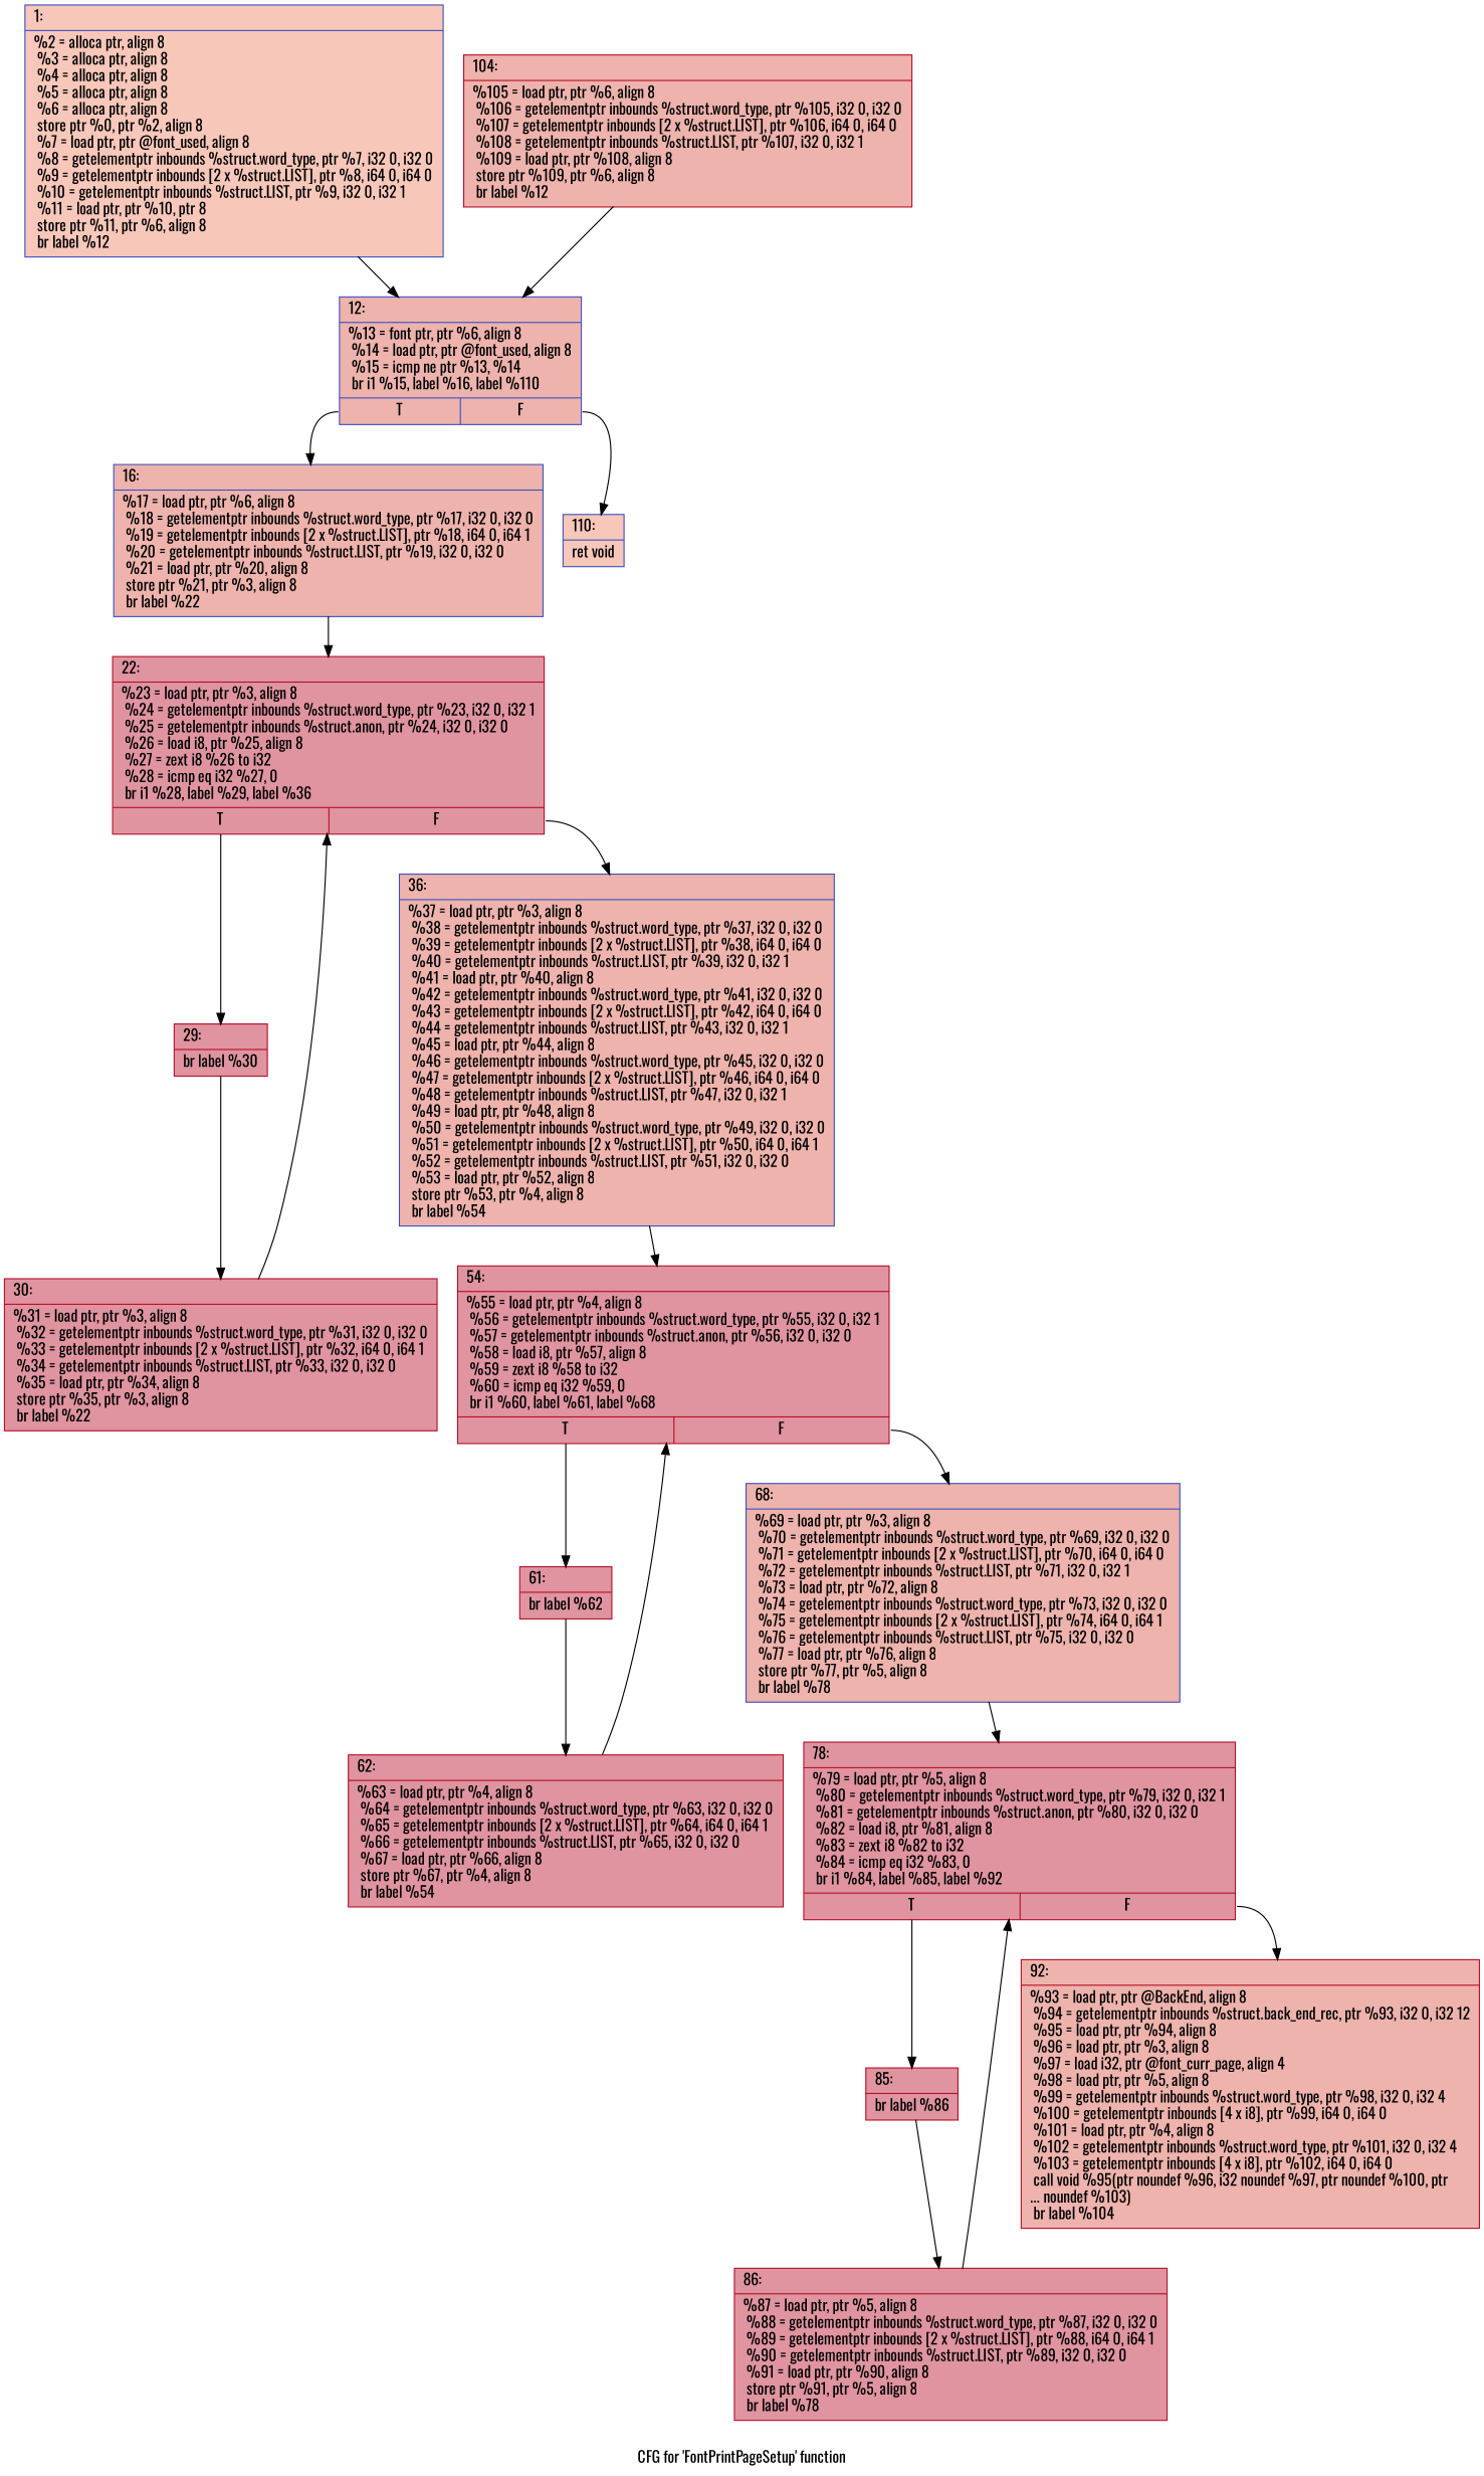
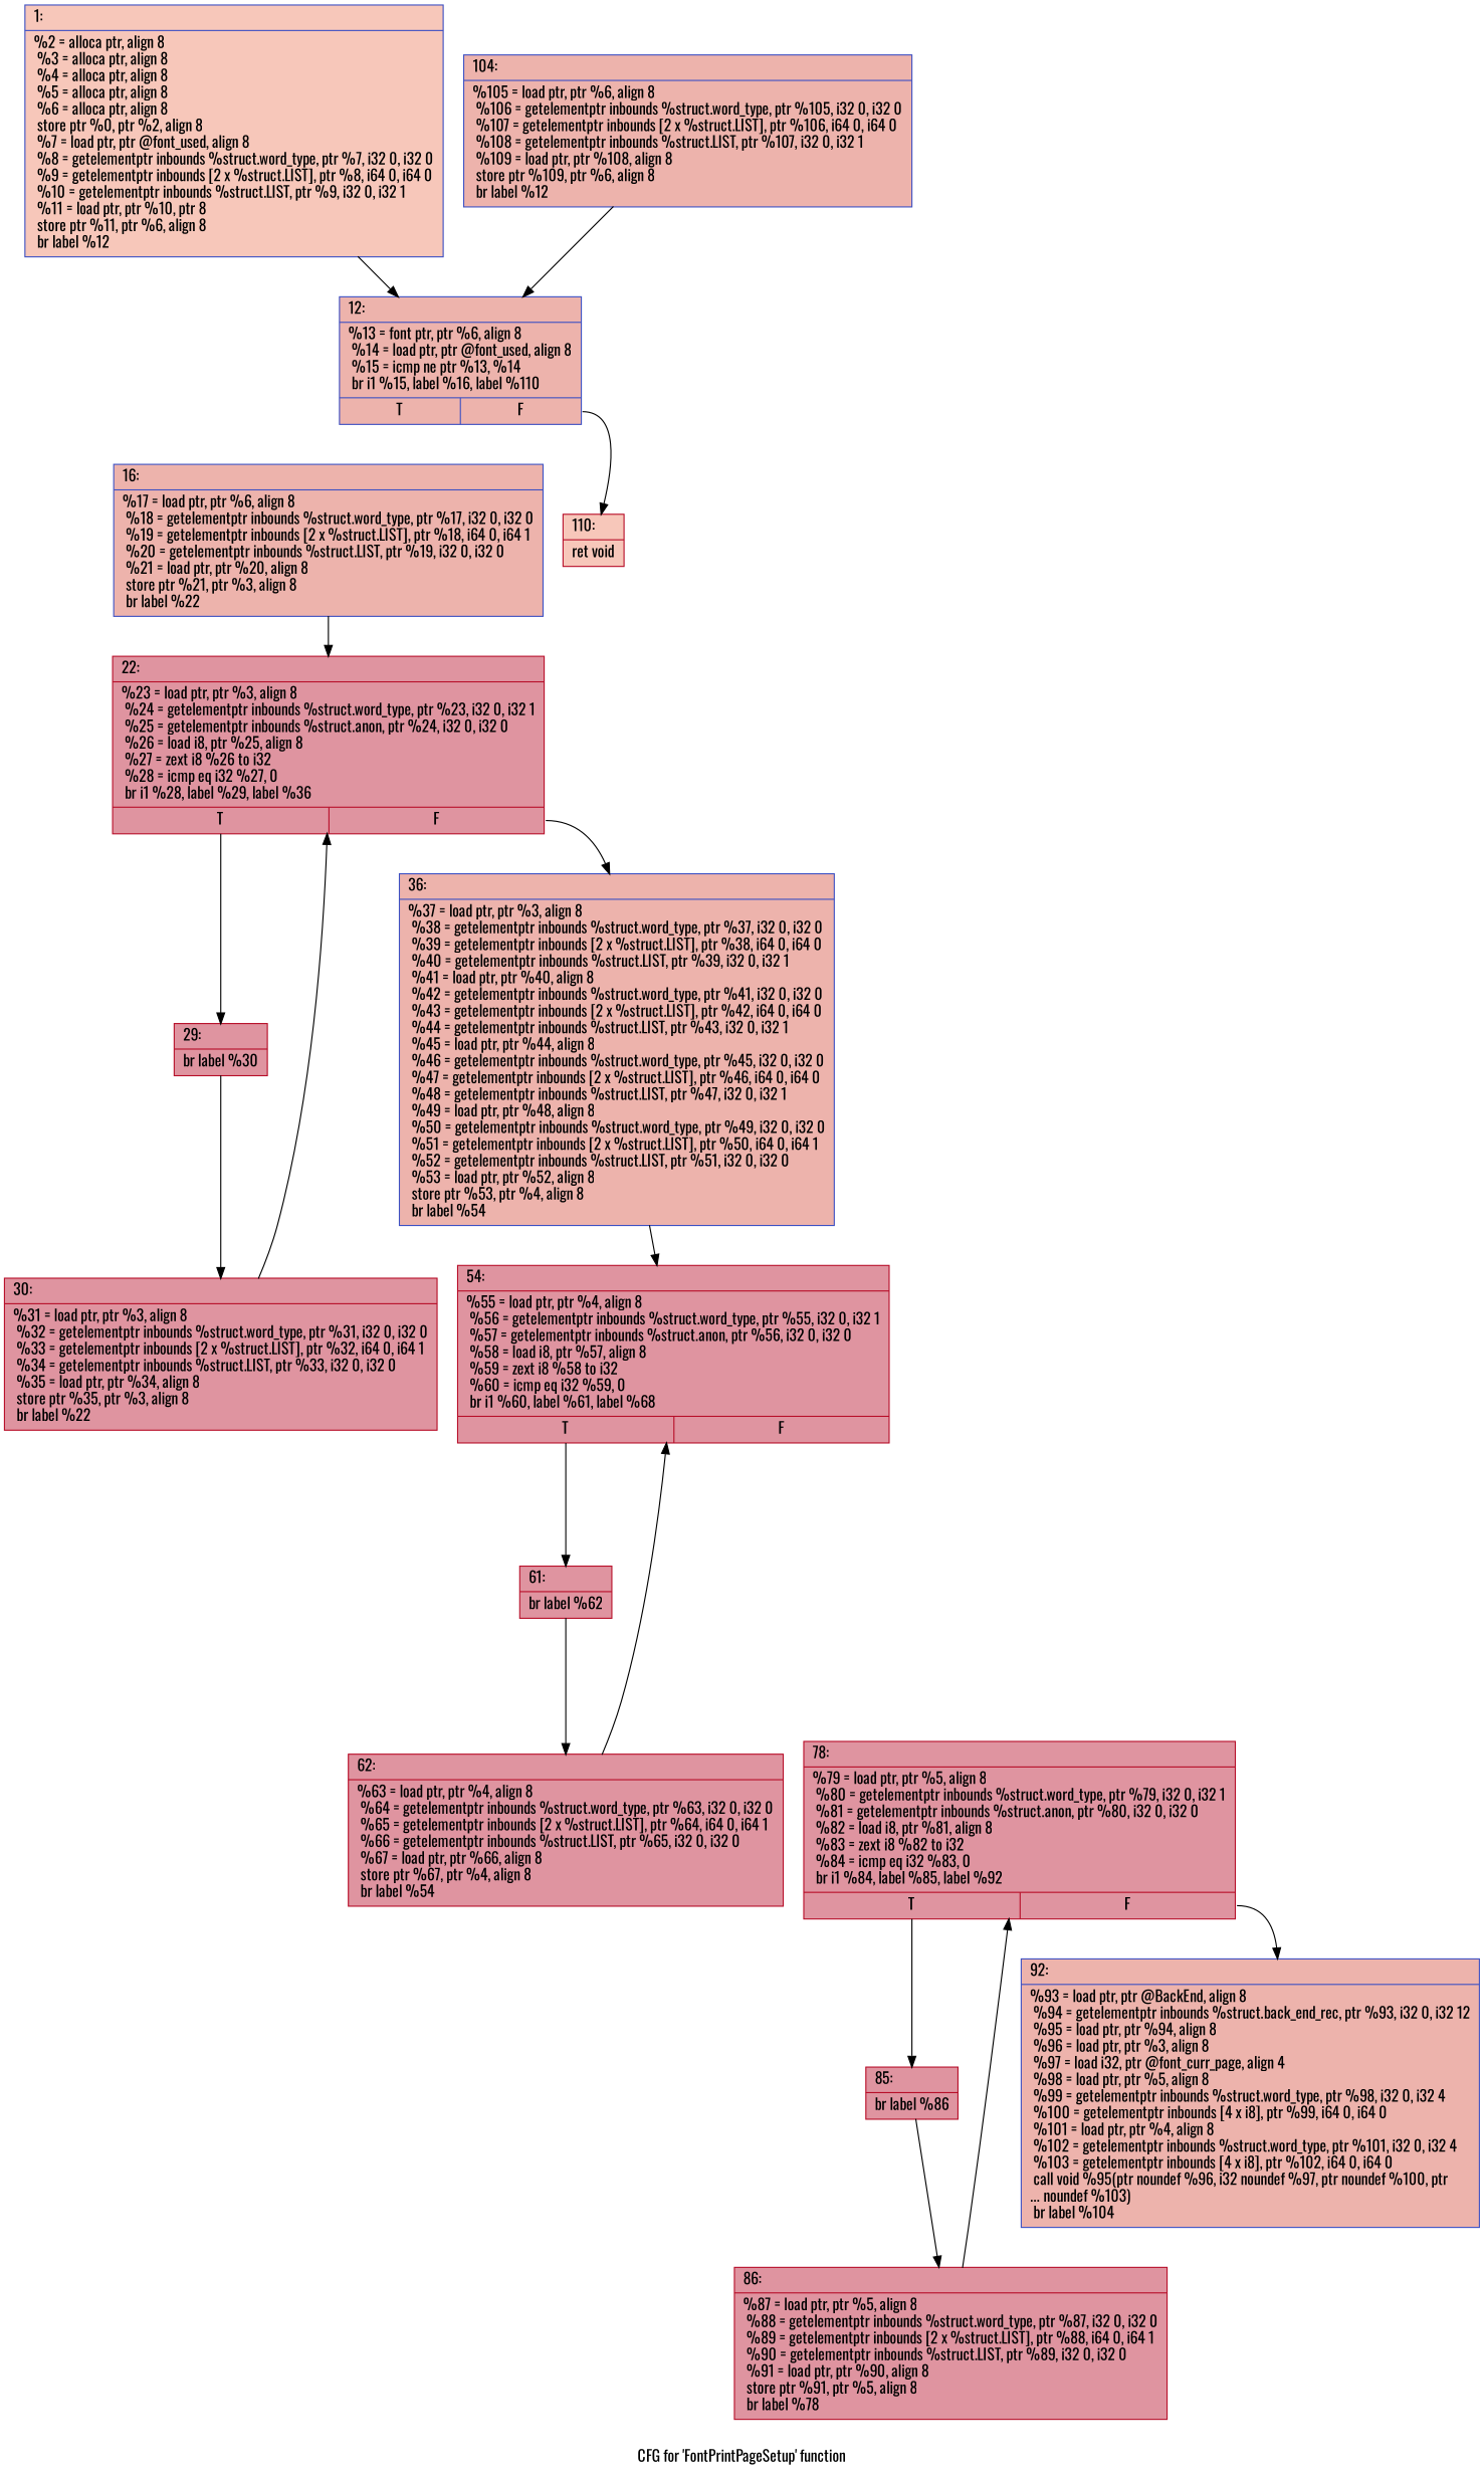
  digraph {
    fontname=Oswald
    label="CFG for 'FontPrintPageSetup' function"
    node [color="#b70d28ff" fillcolor="#b70d2870" fontname=Oswald shape=record style=filled]
    edge [fontname=Oswald]
    n1 [color="#3d50c3ff" fillcolor="#ec7f6370" label="{1:\l|  %2 = alloca ptr, align 8\l  %3 = alloca ptr, align 8\l  %4 = alloca ptr, align 8\l  %5 = alloca ptr, align 8\l  %6 = alloca ptr, align 8\l  store ptr %0, ptr %2, align 8\l  %7 = load ptr, ptr @font_used, align 8\l  %8 = getelementptr inbounds %struct.word_type, ptr %7, i32 0, i32 0\l  %9 = getelementptr inbounds [2 x %struct.LIST], ptr %8, i64 0, i64 0\l  %10 = getelementptr inbounds %struct.LIST, ptr %9, i32 0, i32 1\l  %11 = load ptr, ptr %10, ptr 8\l  store ptr %11, ptr %6, align 8\l  br label %12\l}"]
    n2 [color="#3d50c3ff" fillcolor="#d6524470" label="{12:\l|  %13 = font ptr, ptr %6, align 8\l  %14 = load ptr, ptr @font_used, align 8\l  %15 = icmp ne ptr %13, %14\l  br i1 %15, label %16, label %110\l|{<s0>T|<s1>F}}"]
    n3 [color="#3d50c3ff" fillcolor="#d6524470" label="{16:\l|  %17 = load ptr, ptr %6, align 8\l  %18 = getelementptr inbounds %struct.word_type, ptr %17, i32 0, i32 0\l  %19 = getelementptr inbounds [2 x %struct.LIST], ptr %18, i64 0, i64 1\l  %20 = getelementptr inbounds %struct.LIST, ptr %19, i32 0, i32 0\l  %21 = load ptr, ptr %20, align 8\l  store ptr %21, ptr %3, align 8\l  br label %22\l}"]
-   n4 [color="#3d50c3ff" fillcolor="#ec7f6370" label="{110:\l|  ret void\l}"]
+   n4 [fillcolor="#ec7f6370" label="{110:\l|  ret void\l}"]
    n5 [label="{22:\l|  %23 = load ptr, ptr %3, align 8\l  %24 = getelementptr inbounds %struct.word_type, ptr %23, i32 0, i32 1\l  %25 = getelementptr inbounds %struct.anon, ptr %24, i32 0, i32 0\l  %26 = load i8, ptr %25, align 8\l  %27 = zext i8 %26 to i32\l  %28 = icmp eq i32 %27, 0\l  br i1 %28, label %29, label %36\l|{<s0>T|<s1>F}}"]
    n6 [label="{29:\l|  br label %30\l}"]
    n7 [color="#3d50c3ff" fillcolor="#d6524470" label="{36:\l|  %37 = load ptr, ptr %3, align 8\l  %38 = getelementptr inbounds %struct.word_type, ptr %37, i32 0, i32 0\l  %39 = getelementptr inbounds [2 x %struct.LIST], ptr %38, i64 0, i64 0\l  %40 = getelementptr inbounds %struct.LIST, ptr %39, i32 0, i32 1\l  %41 = load ptr, ptr %40, align 8\l  %42 = getelementptr inbounds %struct.word_type, ptr %41, i32 0, i32 0\l  %43 = getelementptr inbounds [2 x %struct.LIST], ptr %42, i64 0, i64 0\l  %44 = getelementptr inbounds %struct.LIST, ptr %43, i32 0, i32 1\l  %45 = load ptr, ptr %44, align 8\l  %46 = getelementptr inbounds %struct.word_type, ptr %45, i32 0, i32 0\l  %47 = getelementptr inbounds [2 x %struct.LIST], ptr %46, i64 0, i64 0\l  %48 = getelementptr inbounds %struct.LIST, ptr %47, i32 0, i32 1\l  %49 = load ptr, ptr %48, align 8\l  %50 = getelementptr inbounds %struct.word_type, ptr %49, i32 0, i32 0\l  %51 = getelementptr inbounds [2 x %struct.LIST], ptr %50, i64 0, i64 1\l  %52 = getelementptr inbounds %struct.LIST, ptr %51, i32 0, i32 0\l  %53 = load ptr, ptr %52, align 8\l  store ptr %53, ptr %4, align 8\l  br label %54\l}"]
    n8 [label="{30:\l|  %31 = load ptr, ptr %3, align 8\l  %32 = getelementptr inbounds %struct.word_type, ptr %31, i32 0, i32 0\l  %33 = getelementptr inbounds [2 x %struct.LIST], ptr %32, i64 0, i64 1\l  %34 = getelementptr inbounds %struct.LIST, ptr %33, i32 0, i32 0\l  %35 = load ptr, ptr %34, align 8\l  store ptr %35, ptr %3, align 8\l  br label %22\l}"]
    n9 [label="{54:\l|  %55 = load ptr, ptr %4, align 8\l  %56 = getelementptr inbounds %struct.word_type, ptr %55, i32 0, i32 1\l  %57 = getelementptr inbounds %struct.anon, ptr %56, i32 0, i32 0\l  %58 = load i8, ptr %57, align 8\l  %59 = zext i8 %58 to i32\l  %60 = icmp eq i32 %59, 0\l  br i1 %60, label %61, label %68\l|{<s0>T|<s1>F}}"]
    n10 [label="{61:\l|  br label %62\l}"]
-   n11 [color="#3d50c3ff" fillcolor="#d6524470" label="{68:\l|  %69 = load ptr, ptr %3, align 8\l  %70 = getelementptr inbounds %struct.word_type, ptr %69, i32 0, i32 0\l  %71 = getelementptr inbounds [2 x %struct.LIST], ptr %70, i64 0, i64 0\l  %72 = getelementptr inbounds %struct.LIST, ptr %71, i32 0, i32 1\l  %73 = load ptr, ptr %72, align 8\l  %74 = getelementptr inbounds %struct.word_type, ptr %73, i32 0, i32 0\l  %75 = getelementptr inbounds [2 x %struct.LIST], ptr %74, i64 0, i64 1\l  %76 = getelementptr inbounds %struct.LIST, ptr %75, i32 0, i32 0\l  %77 = load ptr, ptr %76, align 8\l  store ptr %77, ptr %5, align 8\l  br label %78\l}"]
    n12 [label="{62:\l|  %63 = load ptr, ptr %4, align 8\l  %64 = getelementptr inbounds %struct.word_type, ptr %63, i32 0, i32 0\l  %65 = getelementptr inbounds [2 x %struct.LIST], ptr %64, i64 0, i64 1\l  %66 = getelementptr inbounds %struct.LIST, ptr %65, i32 0, i32 0\l  %67 = load ptr, ptr %66, align 8\l  store ptr %67, ptr %4, align 8\l  br label %54\l}"]
    n13 [label="{78:\l|  %79 = load ptr, ptr %5, align 8\l  %80 = getelementptr inbounds %struct.word_type, ptr %79, i32 0, i32 1\l  %81 = getelementptr inbounds %struct.anon, ptr %80, i32 0, i32 0\l  %82 = load i8, ptr %81, align 8\l  %83 = zext i8 %82 to i32\l  %84 = icmp eq i32 %83, 0\l  br i1 %84, label %85, label %92\l|{<s0>T|<s1>F}}"]
    n14 [label="{85:\l|  br label %86\l}"]
-   n15 [fillcolor="#d6524470" label="{92:\l|  %93 = load ptr, ptr @BackEnd, align 8\l  %94 = getelementptr inbounds %struct.back_end_rec, ptr %93, i32 0, i32 12\l  %95 = load ptr, ptr %94, align 8\l  %96 = load ptr, ptr %3, align 8\l  %97 = load i32, ptr @font_curr_page, align 4\l  %98 = load ptr, ptr %5, align 8\l  %99 = getelementptr inbounds %struct.word_type, ptr %98, i32 0, i32 4\l  %100 = getelementptr inbounds [4 x i8], ptr %99, i64 0, i64 0\l  %101 = load ptr, ptr %4, align 8\l  %102 = getelementptr inbounds %struct.word_type, ptr %101, i32 0, i32 4\l  %103 = getelementptr inbounds [4 x i8], ptr %102, i64 0, i64 0\l  call void %95(ptr noundef %96, i32 noundef %97, ptr noundef %100, ptr\l... noundef %103)\l  br label %104\l}"]
+   n15 [color="#3d50c3ff" fillcolor="#d6524470" label="{92:\l|  %93 = load ptr, ptr @BackEnd, align 8\l  %94 = getelementptr inbounds %struct.back_end_rec, ptr %93, i32 0, i32 12\l  %95 = load ptr, ptr %94, align 8\l  %96 = load ptr, ptr %3, align 8\l  %97 = load i32, ptr @font_curr_page, align 4\l  %98 = load ptr, ptr %5, align 8\l  %99 = getelementptr inbounds %struct.word_type, ptr %98, i32 0, i32 4\l  %100 = getelementptr inbounds [4 x i8], ptr %99, i64 0, i64 0\l  %101 = load ptr, ptr %4, align 8\l  %102 = getelementptr inbounds %struct.word_type, ptr %101, i32 0, i32 4\l  %103 = getelementptr inbounds [4 x i8], ptr %102, i64 0, i64 0\l  call void %95(ptr noundef %96, i32 noundef %97, ptr noundef %100, ptr\l... noundef %103)\l  br label %104\l}"]
    n16 [label="{86:\l|  %87 = load ptr, ptr %5, align 8\l  %88 = getelementptr inbounds %struct.word_type, ptr %87, i32 0, i32 0\l  %89 = getelementptr inbounds [2 x %struct.LIST], ptr %88, i64 0, i64 1\l  %90 = getelementptr inbounds %struct.LIST, ptr %89, i32 0, i32 0\l  %91 = load ptr, ptr %90, align 8\l  store ptr %91, ptr %5, align 8\l  br label %78\l}"]
-   n17 [fillcolor="#d6524470" label="{104:\l|  %105 = load ptr, ptr %6, align 8\l  %106 = getelementptr inbounds %struct.word_type, ptr %105, i32 0, i32 0\l  %107 = getelementptr inbounds [2 x %struct.LIST], ptr %106, i64 0, i64 0\l  %108 = getelementptr inbounds %struct.LIST, ptr %107, i32 0, i32 1\l  %109 = load ptr, ptr %108, align 8\l  store ptr %109, ptr %6, align 8\l  br label %12\l}"]
+   n17 [color="#3d50c3ff" fillcolor="#d6524470" label="{104:\l|  %105 = load ptr, ptr %6, align 8\l  %106 = getelementptr inbounds %struct.word_type, ptr %105, i32 0, i32 0\l  %107 = getelementptr inbounds [2 x %struct.LIST], ptr %106, i64 0, i64 0\l  %108 = getelementptr inbounds %struct.LIST, ptr %107, i32 0, i32 1\l  %109 = load ptr, ptr %108, align 8\l  store ptr %109, ptr %6, align 8\l  br label %12\l}"]
    n1 -> n2
-   n2 -> n3 [tailport=s0]
    n2 -> n4 [tailport=s1]
    n3 -> n5
    n5 -> n6 [tailport=s0]
    n5 -> n7 [tailport=s1]
    n6 -> n8
    n7 -> n9
    n8 -> n5
    n9 -> n10 [tailport=s0]
-   n9 -> n11 [tailport=s1]
    n10 -> n12
-   n11 -> n13
    n12 -> n9
    n13 -> n14 [tailport=s0]
    n13 -> n15 [tailport=s1]
    n14 -> n16
    n16 -> n13
    n17 -> n2
  }
